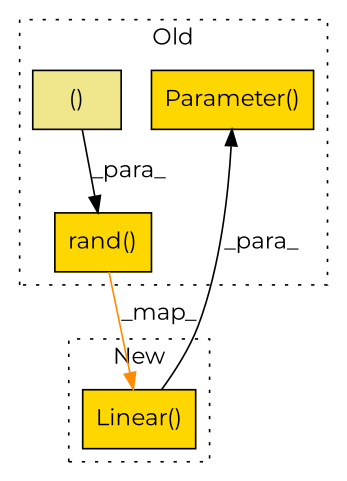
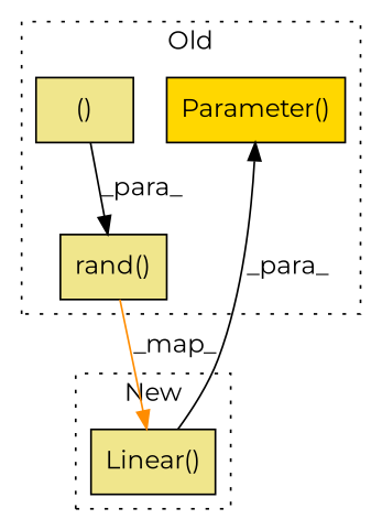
  digraph {
    fontname=Montserrat
    node [a=75 fillcolor=khaki fontname=Montserrat shape=box style=filled]
    edge [color=black fontname=Montserrat]
-   n1 [fillcolor=gold l="11,21" label="rand()" s="3063,3119"]
+   n1 [l="11,21" label="rand()" s="3063,3119"]
    n2 [fillcolor=gold l="13,1" label="Parameter()" s="3050,3140"]
    n3 [a=54 l=24 label="()" s=3094]
-   n4 [fillcolor=gold l="10,1" label="Linear()" s="3077,3130"]
+   n4 [l="10,1" label="Linear()" s="3077,3130"]
    subgraph cluster_1 {
      label=Old
      style=dotted
      n1
      n2
      n3
    }
    subgraph cluster_2 {
      label=New
      style=dotted
      n4
    }
    n1 -> n4 [color=darkorange label=_map_]
    n3 -> n1 [label=_para_]
    n4 -> n2 [label=_para_]
  }
